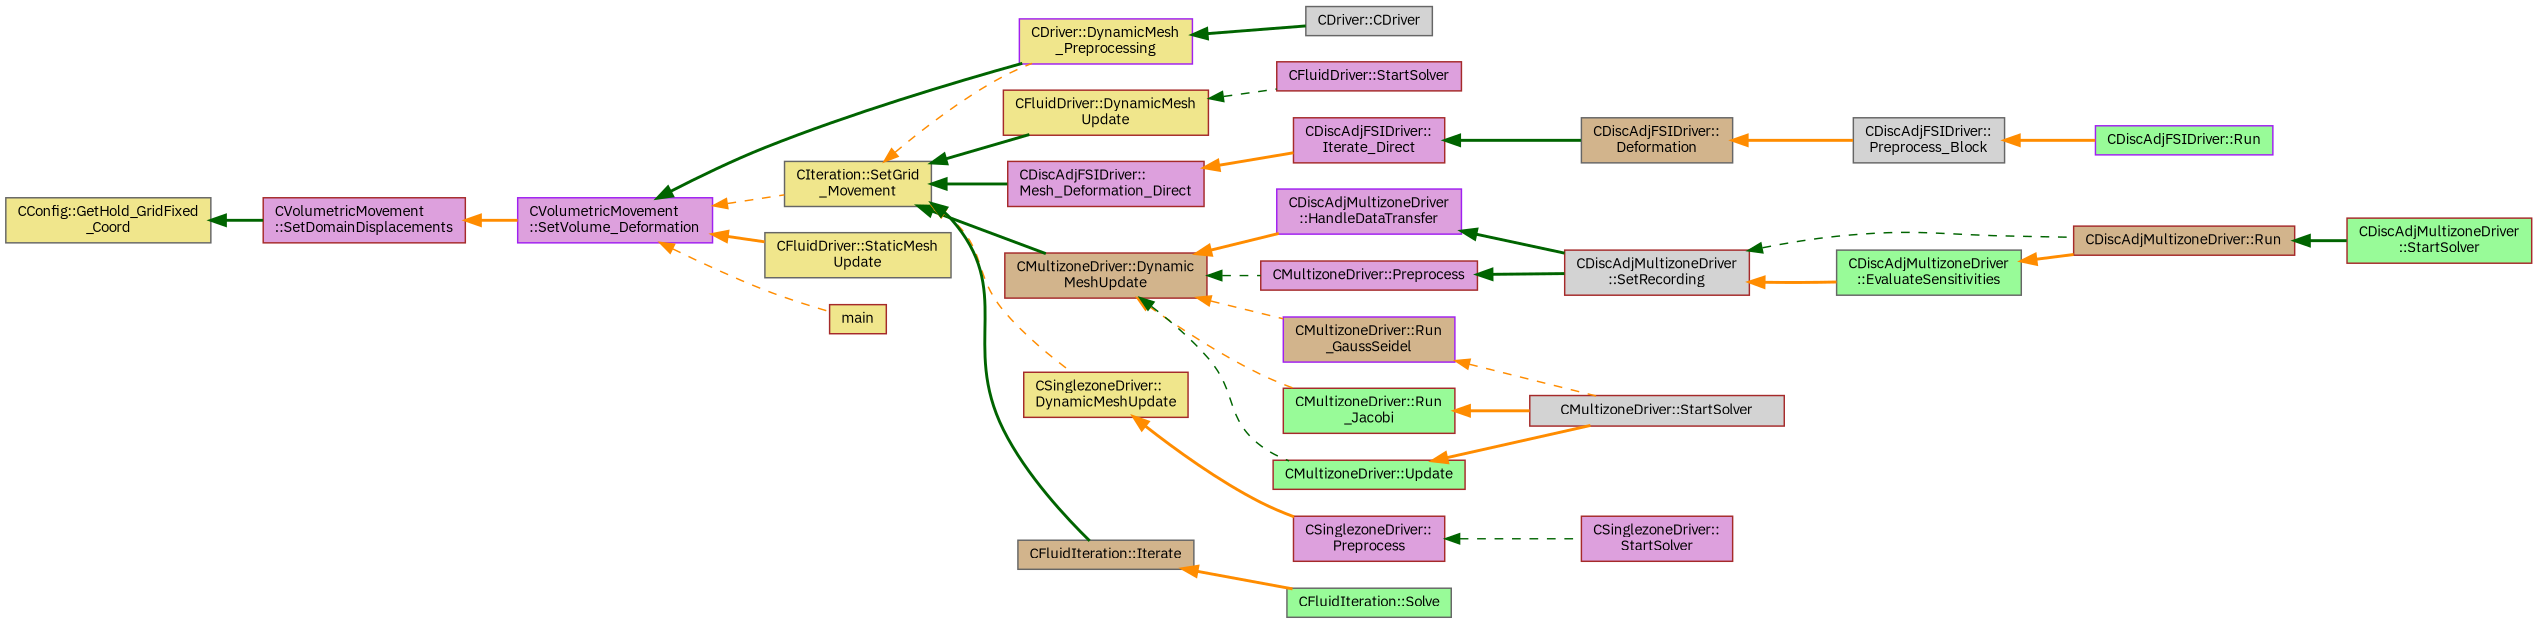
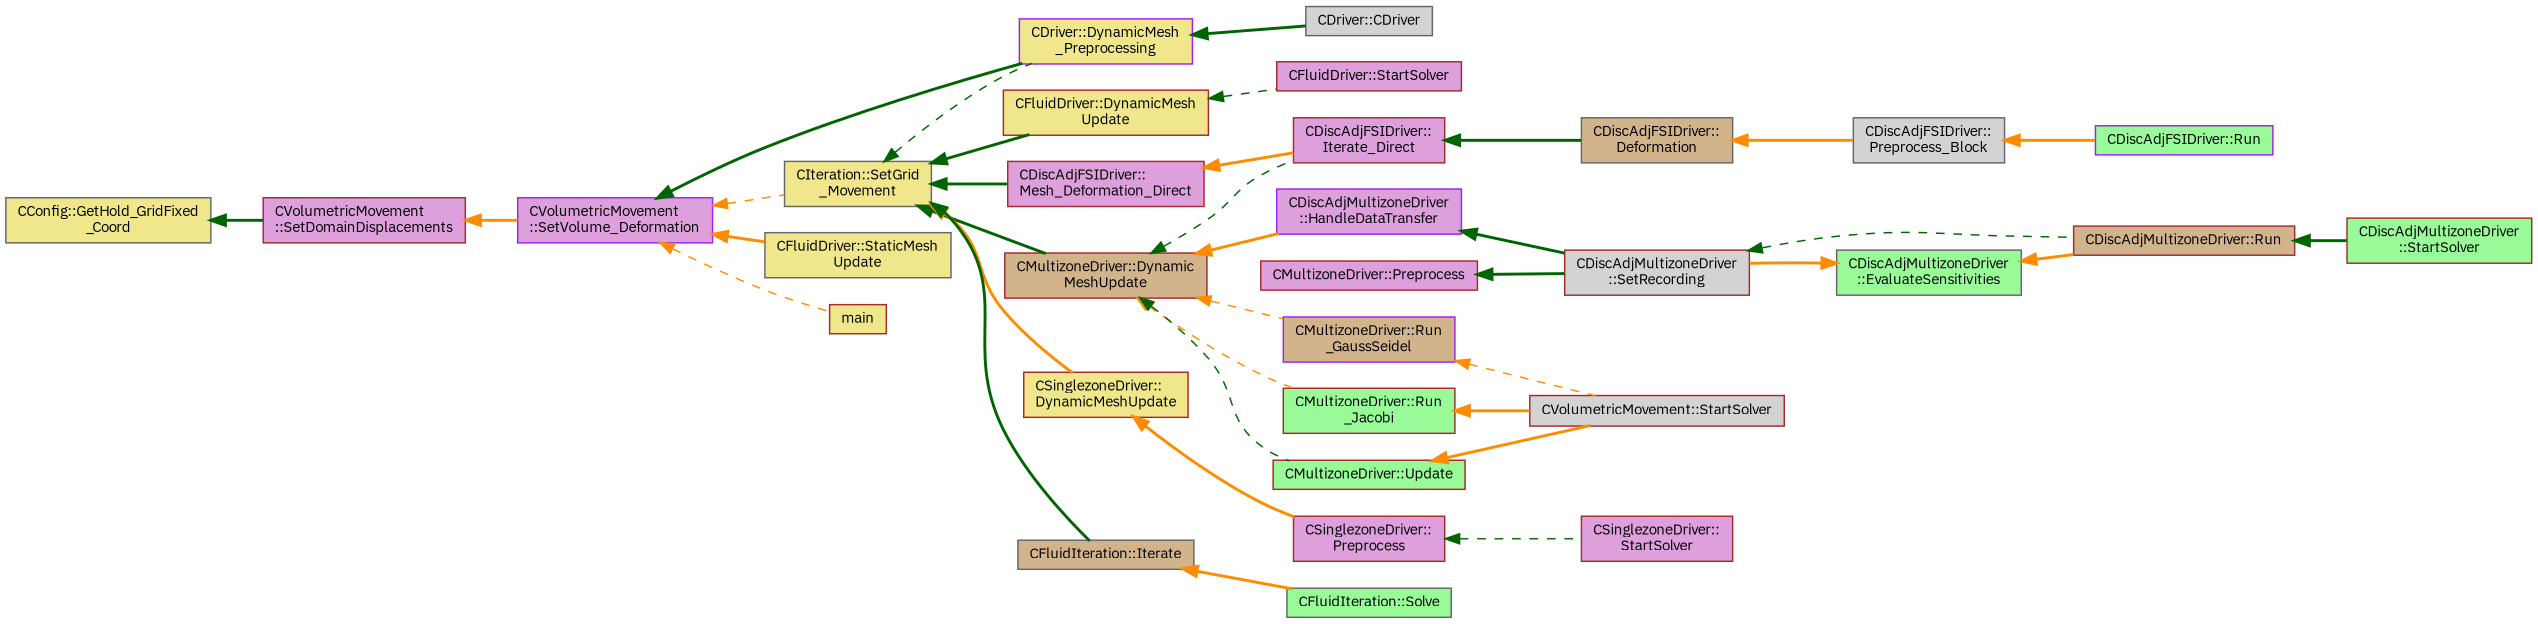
  digraph {
    fontname="IBM Plex Sans"
    rankdir=LR
    node [color=brown fillcolor=plum fontname="IBM Plex Sans" fontsize=10 shape=record style=filled]
    edge [color=darkorange dir=back fontname="IBM Plex Sans" fontsize=10 labelfontname=Helvetica labelfontsize=10 style=bold]
    n1 [color=gray40 fillcolor=khaki fontcolor=black height=0.2 label="CConfig::GetHold_GridFixed\l_Coord" width=0.4]
    n2 [height=0.2 label="CVolumetricMovement\l::SetDomainDisplacements" width=0.4]
    n3 [color=purple height=0.2 label="CVolumetricMovement\l::SetVolume_Deformation" width=0.4]
    n4 [color=purple fillcolor=khaki height=0.2 label="CDriver::DynamicMesh\l_Preprocessing" width=0.4]
    n5 [color=gray40 fillcolor=khaki height=0.2 label="CIteration::SetGrid\l_Movement" width=0.4]
    n6 [color=gray40 fillcolor=khaki height=0.2 label="CFluidDriver::StaticMesh\lUpdate" width=0.4]
    n7 [fillcolor=khaki height=0.2 label=main width=0.4]
    n8 [color=gray40 fillcolor=lightgrey height=0.2 label="CDriver::CDriver" width=0.4]
    n9 [fillcolor=khaki height=0.2 label="CFluidDriver::DynamicMesh\lUpdate" width=0.4]
    n10 [height=0.2 label="CDiscAdjFSIDriver::\lMesh_Deformation_Direct" width=0.4]
    n11 [fillcolor=tan height=0.2 label="CMultizoneDriver::Dynamic\lMeshUpdate" width=0.4]
    n12 [fillcolor=khaki height=0.2 label="CSinglezoneDriver::\lDynamicMeshUpdate" width=0.4]
    n13 [color=gray40 fillcolor=tan height=0.2 label="CFluidIteration::Iterate" width=0.4]
    n14 [height=0.2 label="CFluidDriver::StartSolver" width=0.4]
    n15 [height=0.2 label="CDiscAdjFSIDriver::\lIterate_Direct" width=0.4]
    n16 [color=purple height=0.2 label="CDiscAdjMultizoneDriver\l::HandleDataTransfer" width=0.4]
    n17 [height=0.2 label="CMultizoneDriver::Preprocess" width=0.4]
    n18 [color=purple fillcolor=tan height=0.2 label="CMultizoneDriver::Run\l_GaussSeidel" width=0.4]
    n19 [fillcolor=palegreen height=0.2 label="CMultizoneDriver::Run\l_Jacobi" width=0.4]
    n20 [fillcolor=palegreen height=0.2 label="CMultizoneDriver::Update" width=0.4]
    n21 [height=0.2 label="CSinglezoneDriver::\lPreprocess" width=0.4]
    n22 [color=gray40 fillcolor=palegreen height=0.2 label="CFluidIteration::Solve" width=0.4]
    n23 [color=gray40 fillcolor=tan height=0.2 label="CDiscAdjFSIDriver::\lDeformation" width=0.4]
    n24 [color=gray40 fillcolor=lightgrey height=0.2 label="CDiscAdjFSIDriver::\lPreprocess_Block" width=0.4]
    n25 [color=purple fillcolor=palegreen height=0.2 label="CDiscAdjFSIDriver::Run" width=0.4]
    n26 [fillcolor=lightgrey height=0.2 label="CDiscAdjMultizoneDriver\l::SetRecording" width=0.4]
-   n27 [fillcolor=lightgrey height=0.2 label="CMultizoneDriver::StartSolver" width=0.4]
+   n27 [fillcolor=lightgrey height=0.2 label="CVolumetricMovement::StartSolver" width=0.4]
    n28 [fillcolor=tan height=0.2 label="CDiscAdjMultizoneDriver::Run" width=0.4]
    n29 [color=gray40 fillcolor=palegreen height=0.2 label="CDiscAdjMultizoneDriver\l::EvaluateSensitivities" width=0.4]
    n30 [fillcolor=palegreen height=0.2 label="CDiscAdjMultizoneDriver\l::StartSolver" width=0.4]
    n31 [height=0.2 label="CSinglezoneDriver::\lStartSolver" width=0.4]
    n1 -> n2 [color=darkgreen]
    n2 -> n3
    n3 -> n4 [color=darkgreen]
    n3 -> n5 [style=dashed]
    n3 -> n6
    n3 -> n7 [style=dashed]
    n4 -> n8 [color=darkgreen]
-   n5 -> n4 [style=dashed]
+   n5 -> n4 [color=darkgreen style=dashed]
    n5 -> n9 [color=darkgreen]
    n5 -> n10 [color=darkgreen]
    n5 -> n11 [color=darkgreen]
-   n5 -> n12 [style=dashed]
+   n5 -> n12
    n5 -> n13 [color=darkgreen]
    n9 -> n14 [color=darkgreen style=dashed]
    n10 -> n15
    n11 -> n16
-   n11 -> n17 [color=darkgreen style=dashed]
+   n11 -> n15 [color=darkgreen style=dashed]
    n11 -> n18 [style=dashed]
    n11 -> n19 [style=dashed]
    n11 -> n20 [color=darkgreen style=dashed]
    n12 -> n21
    n13 -> n22
    n15 -> n23 [color=darkgreen]
    n16 -> n26 [color=darkgreen]
    n17 -> n26 [color=darkgreen]
    n18 -> n27 [style=dashed]
    n19 -> n27
    n20 -> n27
    n21 -> n31 [color=darkgreen style=dashed]
    n23 -> n24
    n24 -> n25
    n26 -> n28 [color=darkgreen style=dashed]
-   n26 -> n29
+   n29 -> n26
    n28 -> n30 [color=darkgreen]
    n29 -> n28
  }
